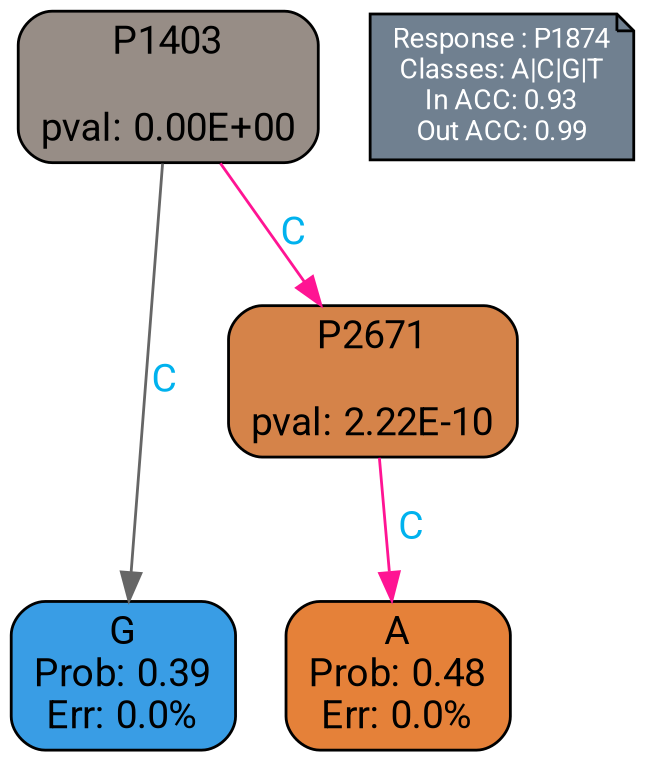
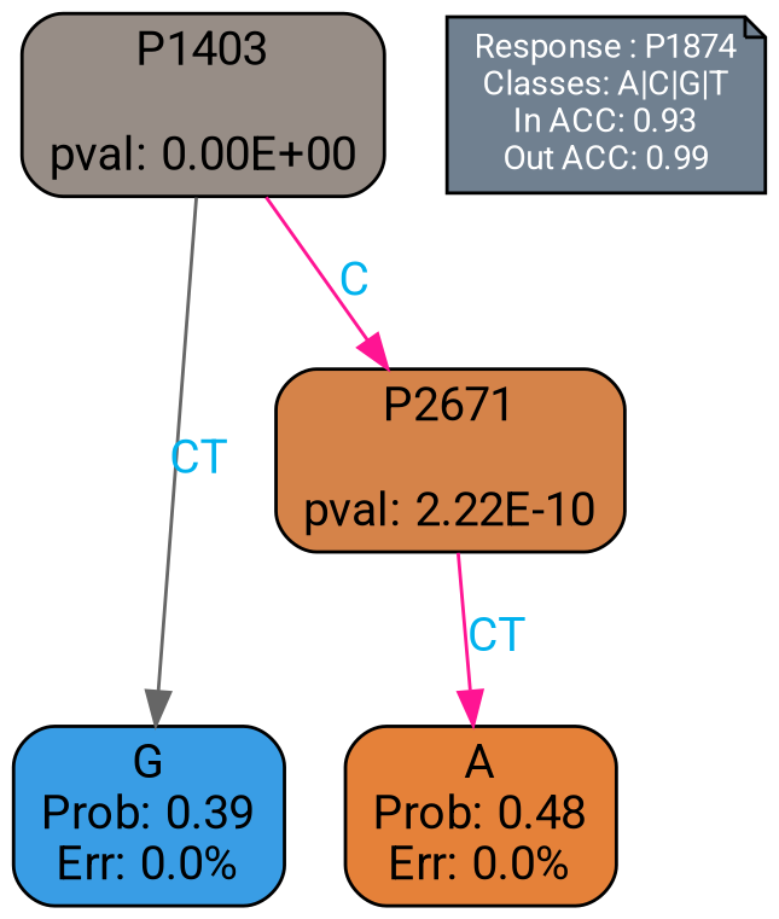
  digraph {
    fontname=Roboto
    ranksep=equally
    splines=polylines
    node [color=black fontname=Roboto shape=box style="filled, rounded"]
    edge [color=deeppink fontcolor=deepskyblue2 fontname=Roboto]
    n1 [fillcolor="#e58139" label="A\nProb: 0.48\nErr: 0.0%"]
    n2 [fillcolor="#399de5" label="G\nProb: 0.39\nErr: 0.0%"]
    n3 [align=left fillcolor=slategray fontcolor=white fontsize=10 label="Response : P1874\nClasses: A|C|G|T\nIn ACC: 0.93\nOut ACC: 0.99\n" shape=note style=filled]
    n4 [fillcolor="#978d86" label="P1403\n\npval: 0.00E+00"]
    n5 [fillcolor="#d58349" label="P2671\n\npval: 2.22E-10"]
    subgraph sub_1 {
      rank=same
      n1
      n2
    }
    subgraph sub_2 {
      rank=same
      n3
      n4
    }
-   n4 -> n2 [color=gray40 label=C]
+   n4 -> n2 [color=gray40 label=CT]
    n4 -> n5 [label=C]
-   n5 -> n1 [label=C]
+   n5 -> n1 [label=CT]
  }
